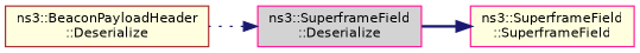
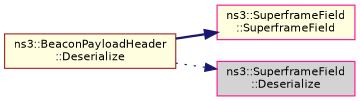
  digraph {
    rankdir=RL
    node [color=deeppink fillcolor=lightyellow fontname=Helvetica fontsize=10 shape=record style=filled]
    edge [color=midnightblue dir=back fontname=Helvetica fontsize=10 labelfontname=Helvetica labelfontsize=10]
    n1 [fontcolor=black height=0.2 label="ns3::SuperframeField\l::SuperframeField" width=0.4]
    n2 [fillcolor=lightgrey height=0.2 label="ns3::SuperframeField\l::Deserialize" width=0.4]
    n3 [color=brown height=0.2 label="ns3::BeaconPayloadHeader\l::Deserialize" width=0.4]
-   n1 -> n2 [style=bold]
+   n1 -> n3 [style=bold]
    n2 -> n3 [style=dotted]
  }
